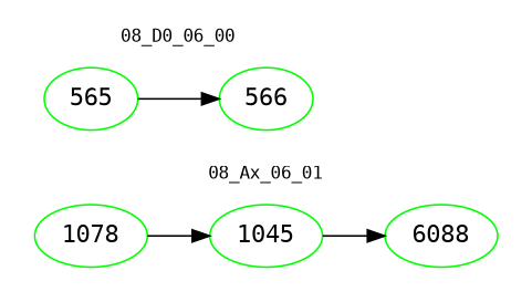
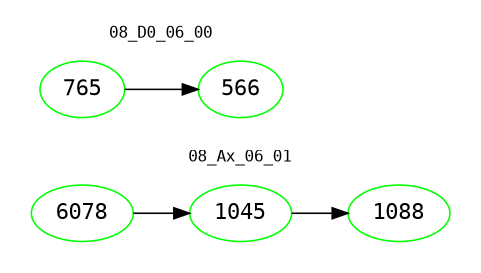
  digraph {
    fontname="DejaVu Sans Mono"
    rankdir=LR
    node [color=green fontname="DejaVu Sans Mono"]
    edge [color=black fontname="DejaVu Sans Mono"]
-   n1 [label=1078]
+   n1 [label=6078]
    n2 [label=1045]
-   n3 [label=6088]
-   n4 [label=565]
+   n3 [label=1088]
+   n4 [label=765]
    n5 [label=566]
    subgraph cluster_1 {
      color=white
      fontsize=10
      label="08_Ax_06_01"
      n1
      n2
      n3
    }
    subgraph cluster_2 {
      color=white
      fontsize=10
      label="08_D0_06_00"
      n4
      n5
    }
    n1 -> n2
    n2 -> n3
    n4 -> n5
  }
